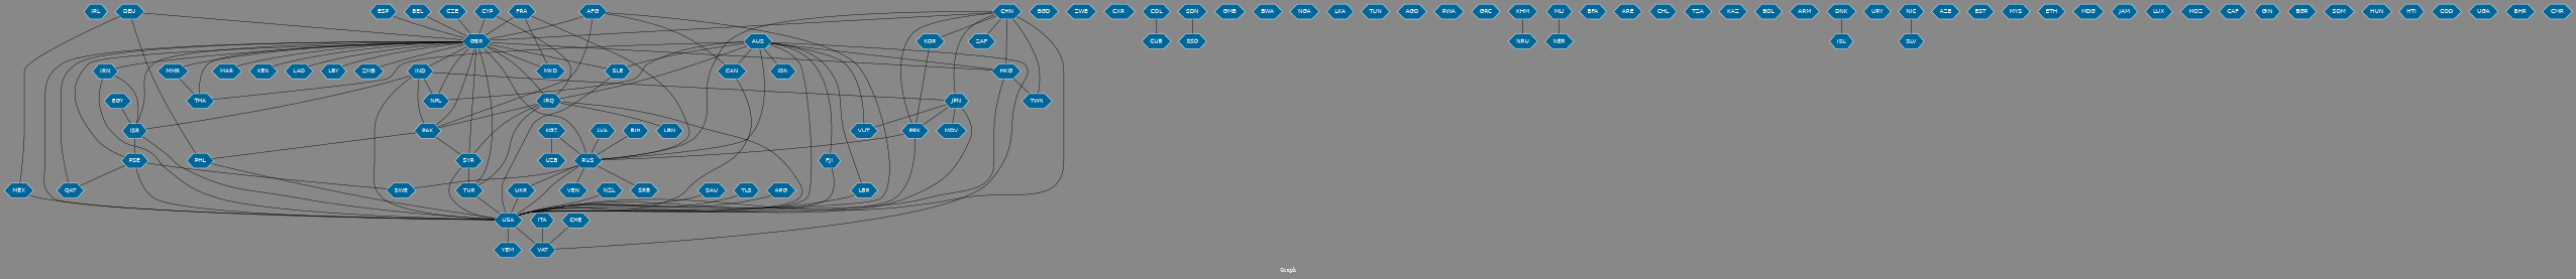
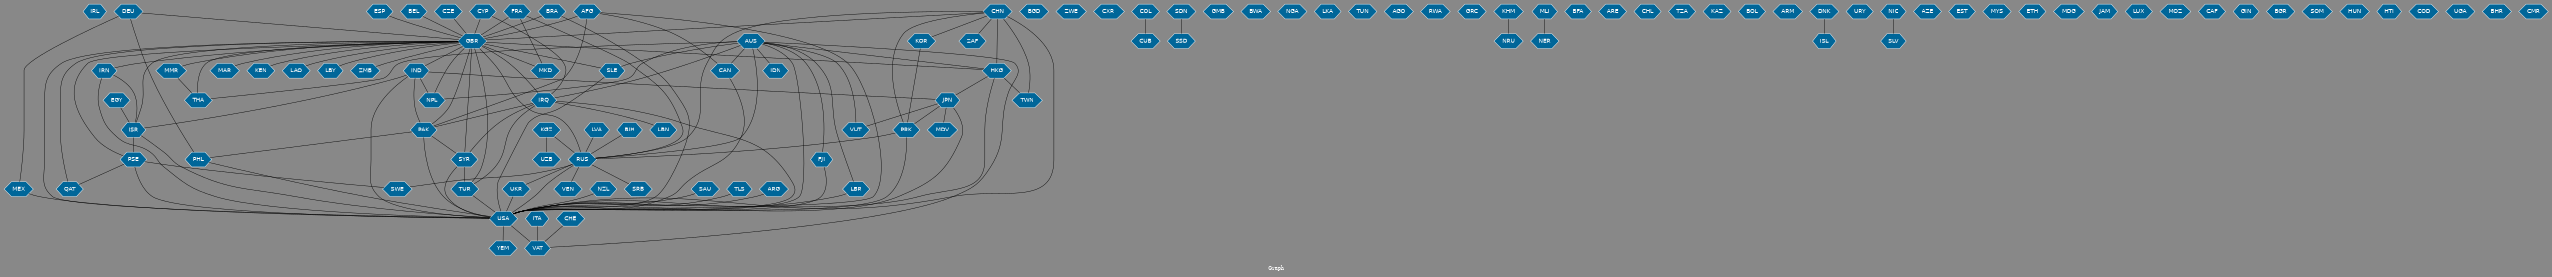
  graph {
    bgcolor="#888888"
    fontcolor=white
    fontsize=12
    label="Graph"
    node [color=white fillcolor="#006699" fontcolor=white fontname=Helvetica shape=hexagon style=filled]
    edge [arrowhead=open color=black fontcolor=white fontname=Courier fontsize=12 weight=1]
    n1 [label=IRL]
    n2 [label=HKG]
    n3 [label=USA]
    n4 [label=TWN]
    n5 [label=VAT]
    n6 [label=YEM]
    n7 [label=AFG]
    n8 [label=GBR]
    n9 [label=PAK]
    n10 [label=CAN]
    n11 [label=IRN]
    n12 [label=ISR]
    n13 [label=SYR]
    n14 [label=IRQ]
    n15 [label=TUR]
    n16 [label=RUS]
    n17 [label=IND]
    n18 [label=MKD]
    n19 [label=SLE]
    n20 [label=MAR]
    n21 [label=THA]
    n22 [label=PSE]
    n23 [label=NPL]
    n24 [label=KEN]
    n25 [label=MMR]
    n26 [label=LAO]
    n27 [label=LBY]
    n28 [label=ZMB]
    n29 [label=QAT]
    n30 [label=PHL]
    n31 [label=LBN]
    n32 [label=UKR]
    n33 [label=SRB]
    n34 [label=VEN]
    n35 [label=SWE]
    n36 [label=JPN]
    n37 [label=AUS]
    n38 [label=FJI]
    n39 [label=LBR]
    n40 [label=IDN]
    n41 [label=VUT]
    n42 [label=FRA]
    n43 [label=EGY]
    n44 [label=MDV]
    n45 [label=PRK]
    n46 [label=ESP]
    n47 [label=DEU]
    n48 [label=MEX]
    n49 [label=ZAF]
    n50 [label=BGD]
    n51 [label=NZL]
    n52 [label=ZWE]
    n53 [label=KOR]
    n54 [label="CXR "]
    n55 [label=CYP]
    n56 [label=COL]
    n57 [label=CUB]
    n58 [label=BEL]
    n59 [label=SSD]
    n60 [label=SDN]
+   n61 [label=BRA]
    n62 [label=CHN]
    n63 [label=GMB]
    n64 [label=ITA]
    n65 [label=KGZ]
    n66 [label=UZB]
    n67 [label=BWA]
    n68 [label=NGA]
    n69 [label=SAU]
    n70 [label=LKA]
    n71 [label=TUN]
    n72 [label=AGO]
    n73 [label=RWA]
    n74 [label=LVA]
    n75 [label=GRC]
    n76 [label=KHM]
    n77 [label=NRU]
    n78 [label=MLI]
    n79 [label=NER]
    n80 [label=BFA]
    n81 [label=ARE]
    n82 [label=BIH]
    n83 [label=CHL]
    n84 [label=TZA]
    n85 [label=TLS]
    n86 [label=KAZ]
    n87 [label=BOL]
    n88 [label=ARM]
    n89 [label=DNK]
    n90 [label=ISL]
    n91 [label=URY]
    n92 [label=NIC]
    n93 [label=SLV]
    n94 [label=AZE]
    n95 [label=CZE]
    n96 [label=EST]
    n97 [label=MYS]
    n98 [label=ETH]
    n99 [label=MDG]
    n100 [label=JAM]
    n101 [label=CHE]
    n102 [label=LUX]
    n103 [label=MOZ]
    n104 [label=CAF]
    n105 [label=GIN]
    n106 [label=BGR]
    n107 [label=SOM]
    n108 [label=HUN]
    n109 [label=HTI]
    n110 [label=COD]
    n111 [label=UGA]
    n112 [label=BHR]
    n113 [label=CMR]
    n114 [label=ARG]
    n2 -- n3 [weight=3]
    n2 -- n4
    n3 -- n5 [weight=2]
    n3 -- n6
    n7 -- n3 [weight=5]
    n7 -- n8 [weight=8]
    n7 -- n9 [weight=3]
    n7 -- n10 [weight=2]
    n8 -- n2 [weight=2]
    n8 -- n3 [weight=7]
    n8 -- n9
    n8 -- n11 [weight=3]
    n8 -- n12 [weight=2]
    n8 -- n13 [weight=7]
    n8 -- n14 [weight=7]
    n8 -- n15 [weight=2]
    n8 -- n16 [weight=3]
    n8 -- n17 [weight=2]
    n8 -- n18 [weight=7]
    n8 -- n19 [weight=21]
    n8 -- n20 [weight=6]
    n8 -- n21 [weight=13]
    n8 -- n22 [weight=3]
    n8 -- n23 [weight=4]
    n8 -- n24
    n8 -- n25 [weight=7]
    n8 -- n26
    n8 -- n27 [weight=4]
    n8 -- n28
    n8 -- n29 [weight=2]
+   n9 -- n3 [weight=4]
    n9 -- n13
    n9 -- n30
    n10 -- n3 [weight=3]
    n11 -- n3
    n11 -- n12
    n12 -- n3 [weight=8]
    n12 -- n22 [weight=9]
    n13 -- n3 [weight=15]
    n13 -- n15 [weight=24]
    n14 -- n3 [weight=6]
    n14 -- n9
    n14 -- n13 [weight=12]
    n14 -- n15 [weight=8]
    n14 -- n31
    n15 -- n3 [weight=12]
    n16 -- n3 [weight=3]
    n16 -- n32 [weight=17]
    n16 -- n33 [weight=2]
    n16 -- n34
    n16 -- n35 [weight=2]
    n17 -- n3
    n17 -- n9 [weight=3]
    n17 -- n12
    n17 -- n23
    n17 -- n36
    n19 -- n3 [weight=2]
    n22 -- n3
    n22 -- n29
    n22 -- n35 [weight=3]
    n25 -- n21 [weight=9]
    n30 -- n3
    n32 -- n3
    n36 -- n3
    n36 -- n41
    n36 -- n44
    n36 -- n45
    n37 -- n2 [weight=2]
    n37 -- n3 [weight=2]
    n37 -- n5
    n37 -- n10 [weight=3]
    n37 -- n14 [weight=6]
    n37 -- n16 [weight=9]
    n37 -- n19
    n37 -- n21
    n37 -- n23 [weight=2]
    n37 -- n38
    n37 -- n39
    n37 -- n40 [weight=2]
    n37 -- n41
    n38 -- n3
    n39 -- n3 [weight=8]
    n42 -- n8 [weight=3]
    n42 -- n16
    n42 -- n18
    n43 -- n12
    n45 -- n3 [weight=4]
    n45 -- n16
    n46 -- n8
    n47 -- n8
    n47 -- n30 [weight=3]
    n47 -- n48
    n48 -- n3 [weight=2]
    n51 -- n3 [weight=3]
    n53 -- n45
    n55 -- n8
    n55 -- n14
    n56 -- n57 [weight=2]
    n58 -- n8 [weight=2]
    n60 -- n59 [weight=4]
+   n61 -- n3
+   n61 -- n8 [weight=2]
    n62 -- n2 [weight=17]
    n62 -- n3 [weight=7]
    n62 -- n4
    n62 -- n8 [weight=2]
    n62 -- n16 [weight=3]
-   n62 -- n36 [weight=2]
+   n2 -- n36 [weight=2]
    n62 -- n45
    n62 -- n49
    n62 -- n53
    n64 -- n5
    n65 -- n16 [weight=2]
    n65 -- n66
    n69 -- n3 [weight=3]
    n74 -- n16 [weight=3]
    n76 -- n77
    n78 -- n79
    n82 -- n16 [weight=2]
    n85 -- n3
    n89 -- n90
    n92 -- n93
    n95 -- n8
    n101 -- n5
    n114 -- n3
  }
